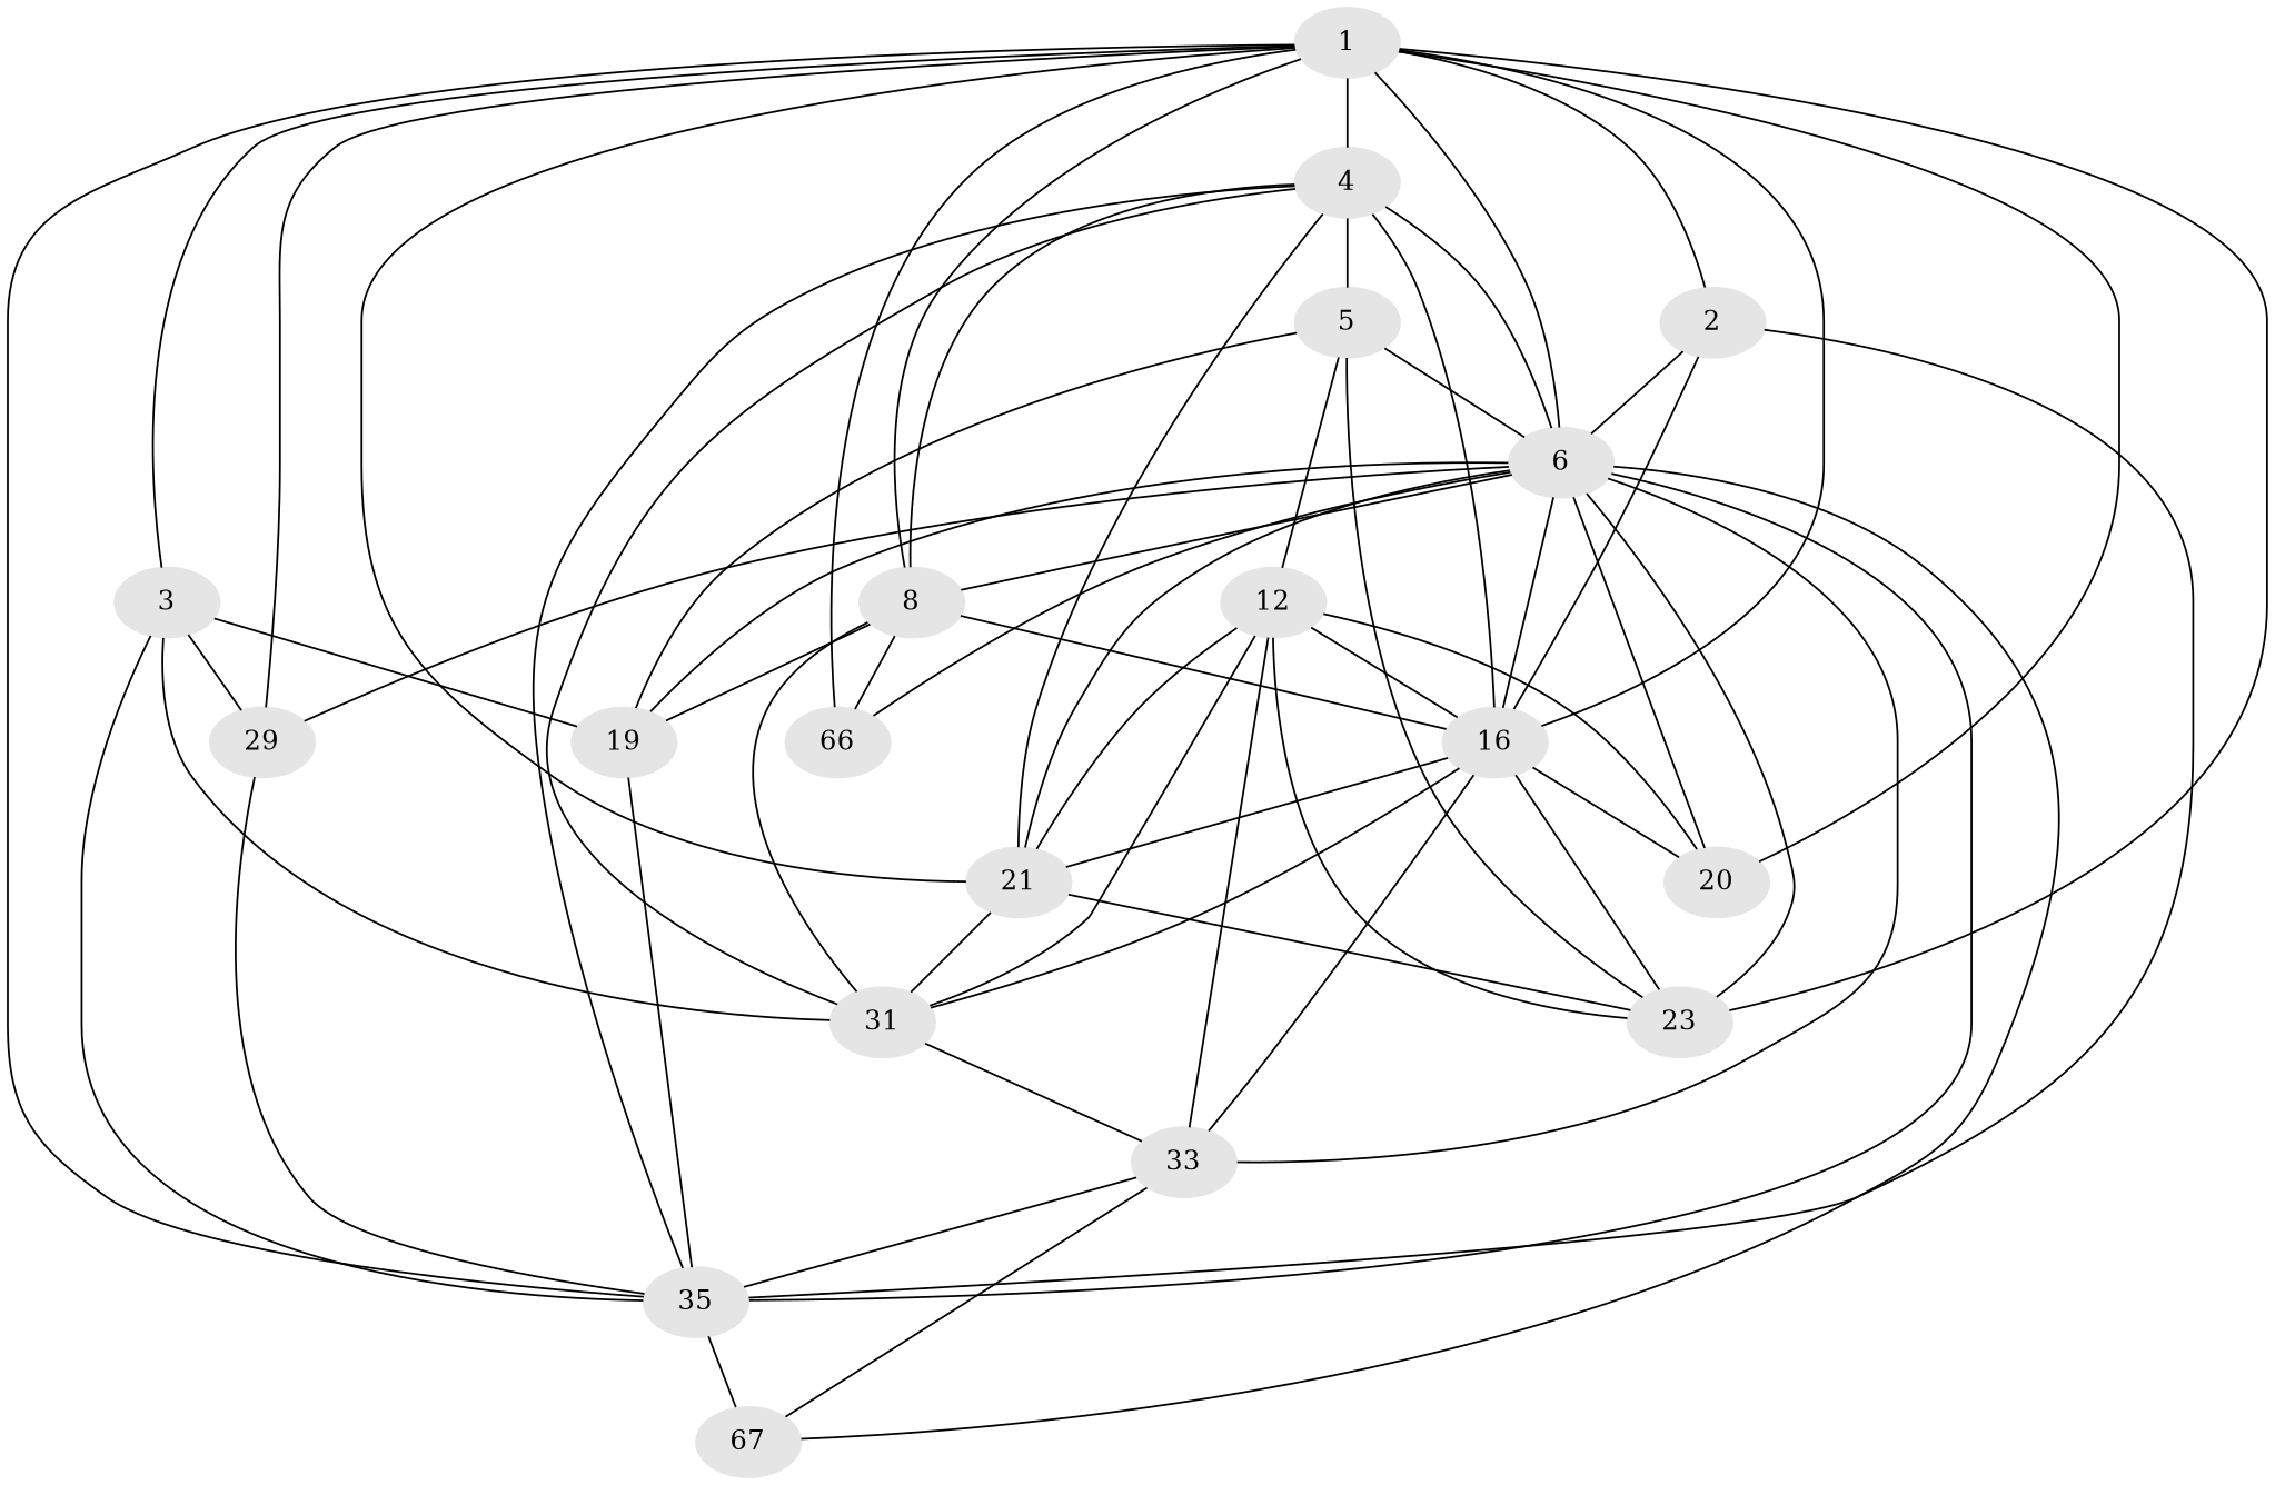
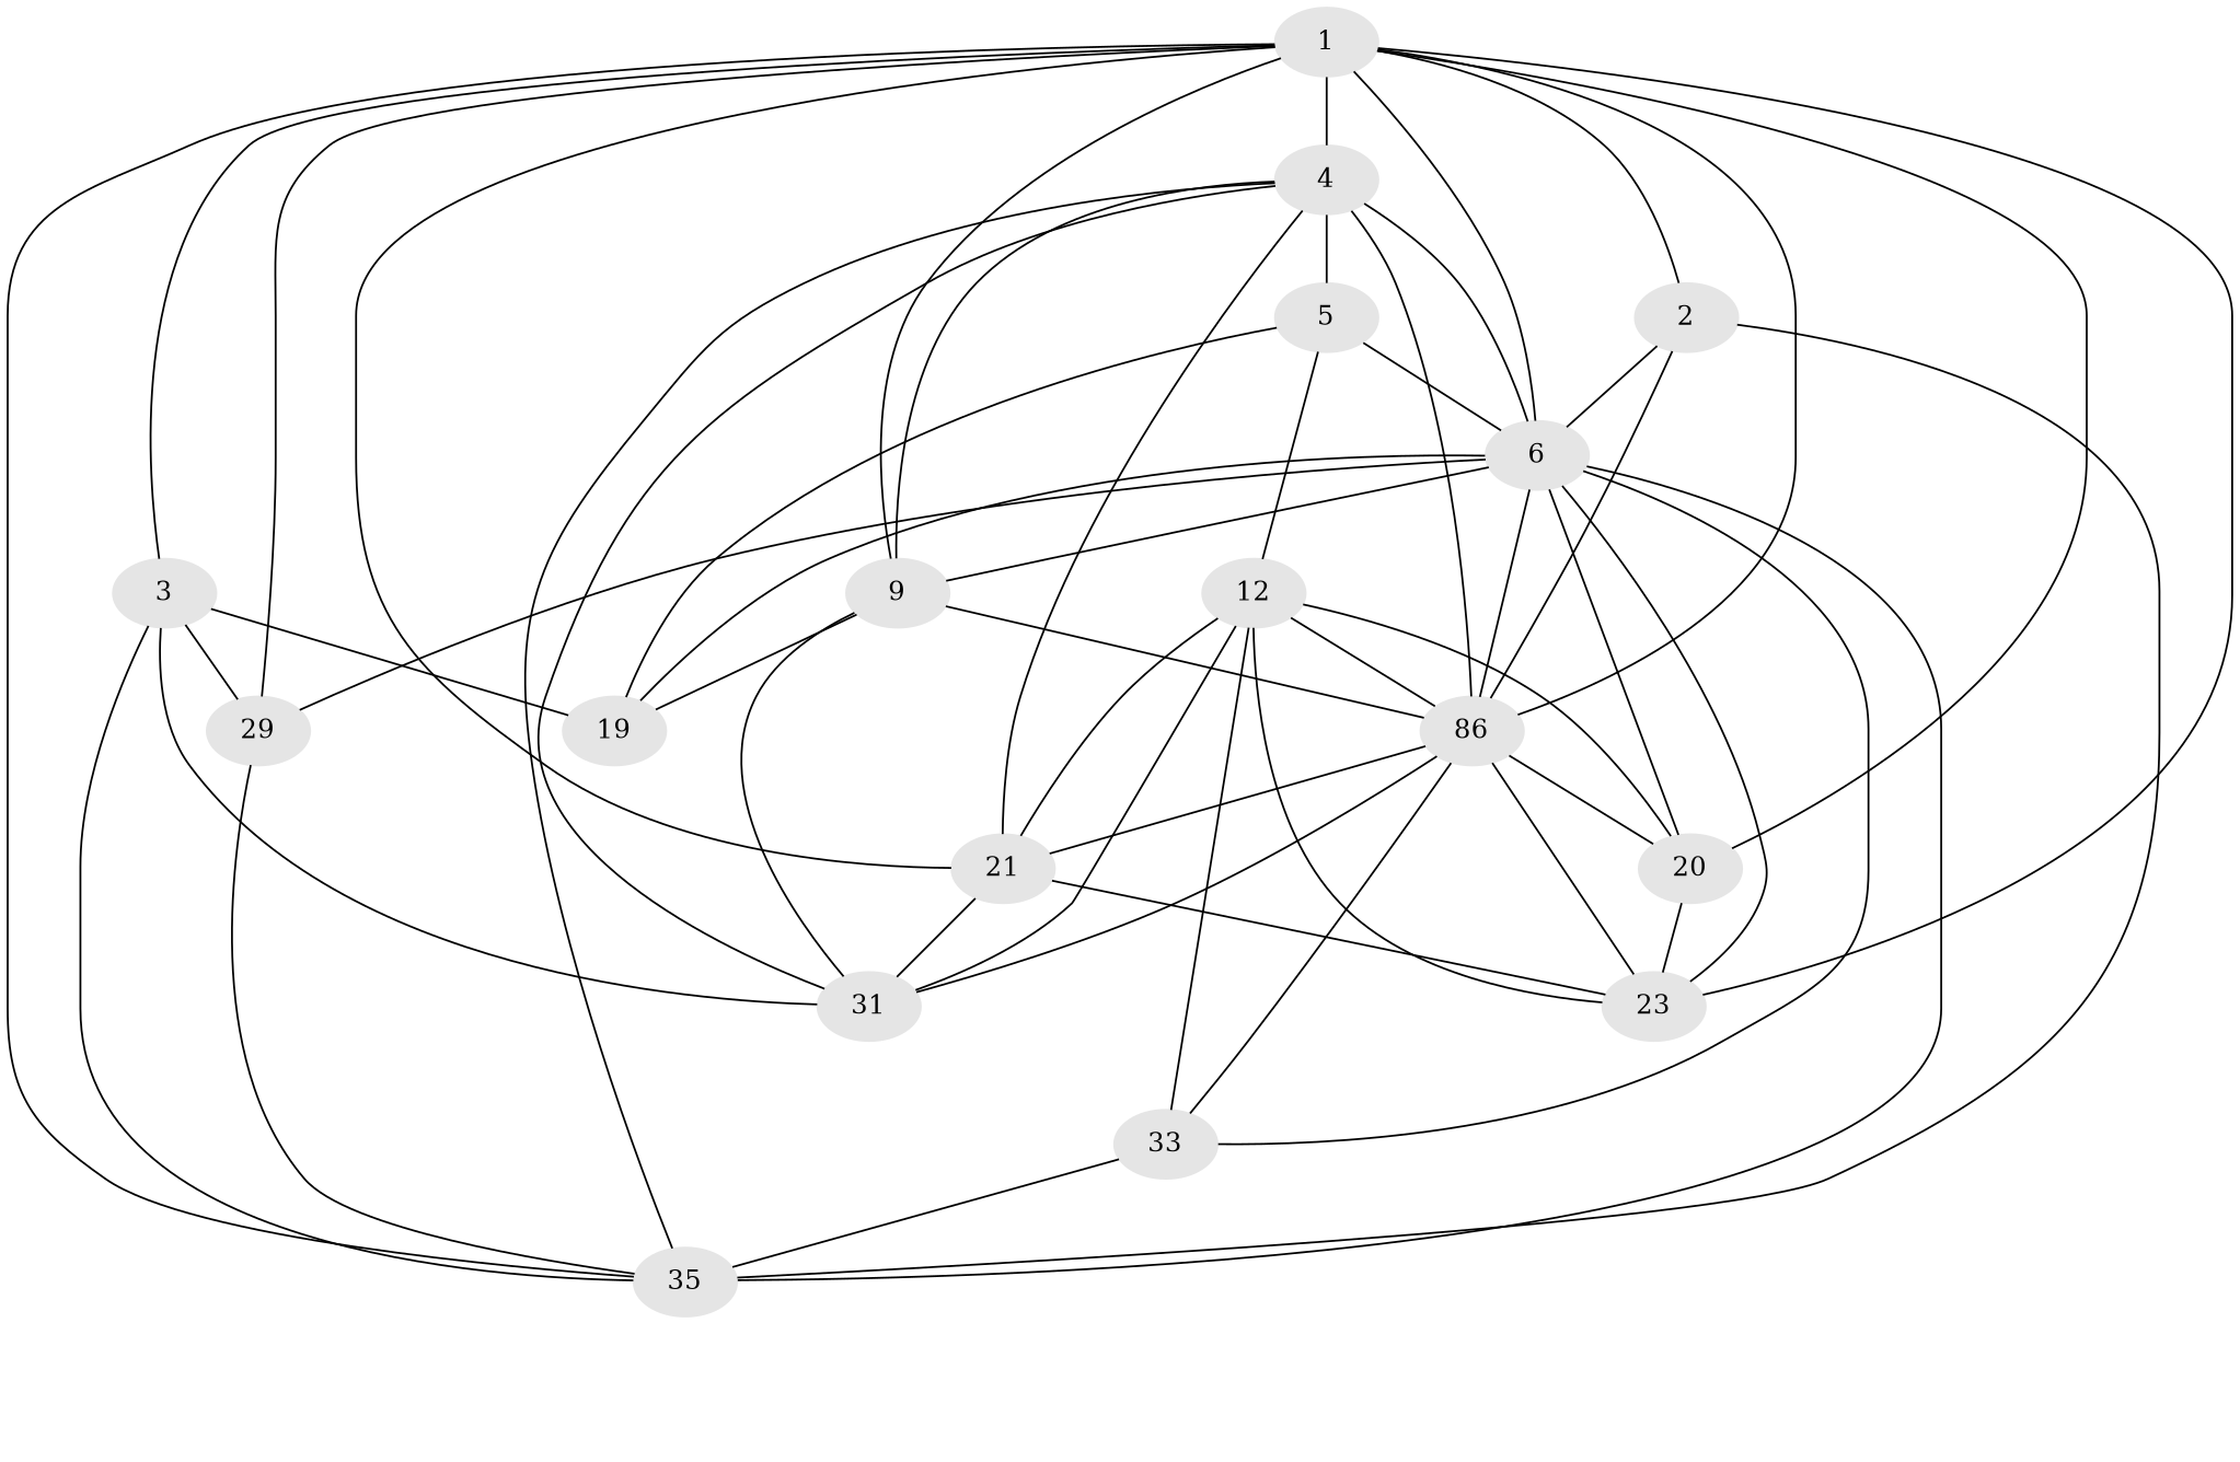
  graph {
    node [color=gray90 style=filled]
    1 [super="+14+13"]
    2 [super="+10"]
    3 [super="+55"]
    4 [super="+22+32"]
    6 [super="+39+45+27+11"]
-   8 [super="+9+17"]
-   16 [super="+28+59"]
+   8 [super="+9+17" label=9]
+   16 [super="+28+59" label=86]
    20 [super="+34"]
    21 [super="+25"]
    23 [super="+43+24+37"]
    29
    35 [super="+57+54"]
-   66
    19 [super="+68+38"]
    31 [super="+56"]
    5 [super="+7+63"]
    33 [super="+48"]
-   67
    12 [super="+65+71"]
    1 -- 2
    1 -- 3
    1 -- 4 [weight=2]
    1 -- 6
    1 -- 8
    1 -- 16
    1 -- 20 [weight=2]
    1 -- 21
    1 -- 23
    1 -- 29
    1 -- 35
-   1 -- 66
    2 -- 6
    2 -- 16
    2 -- 35
    3 -- 29
    3 -- 35
    3 -- 19
    3 -- 31 [weight=2]
    4 -- 6 [weight=2]
    4 -- 8
    4 -- 16 [weight=2]
    4 -- 21
    4 -- 35
    4 -- 31
    4 -- 5 [weight=2]
    6 -- 8 [weight=2]
    6 -- 16
    6 -- 20
-   6 -- 21 [weight=2]
    6 -- 23 [weight=3]
    6 -- 29
    6 -- 35
-   6 -- 66
    6 -- 19 [weight=3]
    6 -- 33
-   6 -- 67
    8 -- 16 [weight=2]
-   8 -- 66
    8 -- 19 [weight=2]
    8 -- 31
    16 -- 20 [weight=3]
    16 -- 21
    16 -- 23 [weight=2]
    16 -- 31
    16 -- 33
    21 -- 23
    21 -- 31
    29 -- 35
-   35 -- 67 [weight=2]
-   19 -- 35
-   31 -- 33
    5 -- 6
-   5 -- 23 [weight=2]
+   20 -- 23 [weight=2]
    5 -- 19
    5 -- 12
    33 -- 35
-   33 -- 67
    12 -- 16
    12 -- 20
    12 -- 21
    12 -- 23
    12 -- 31
    12 -- 33
  }
